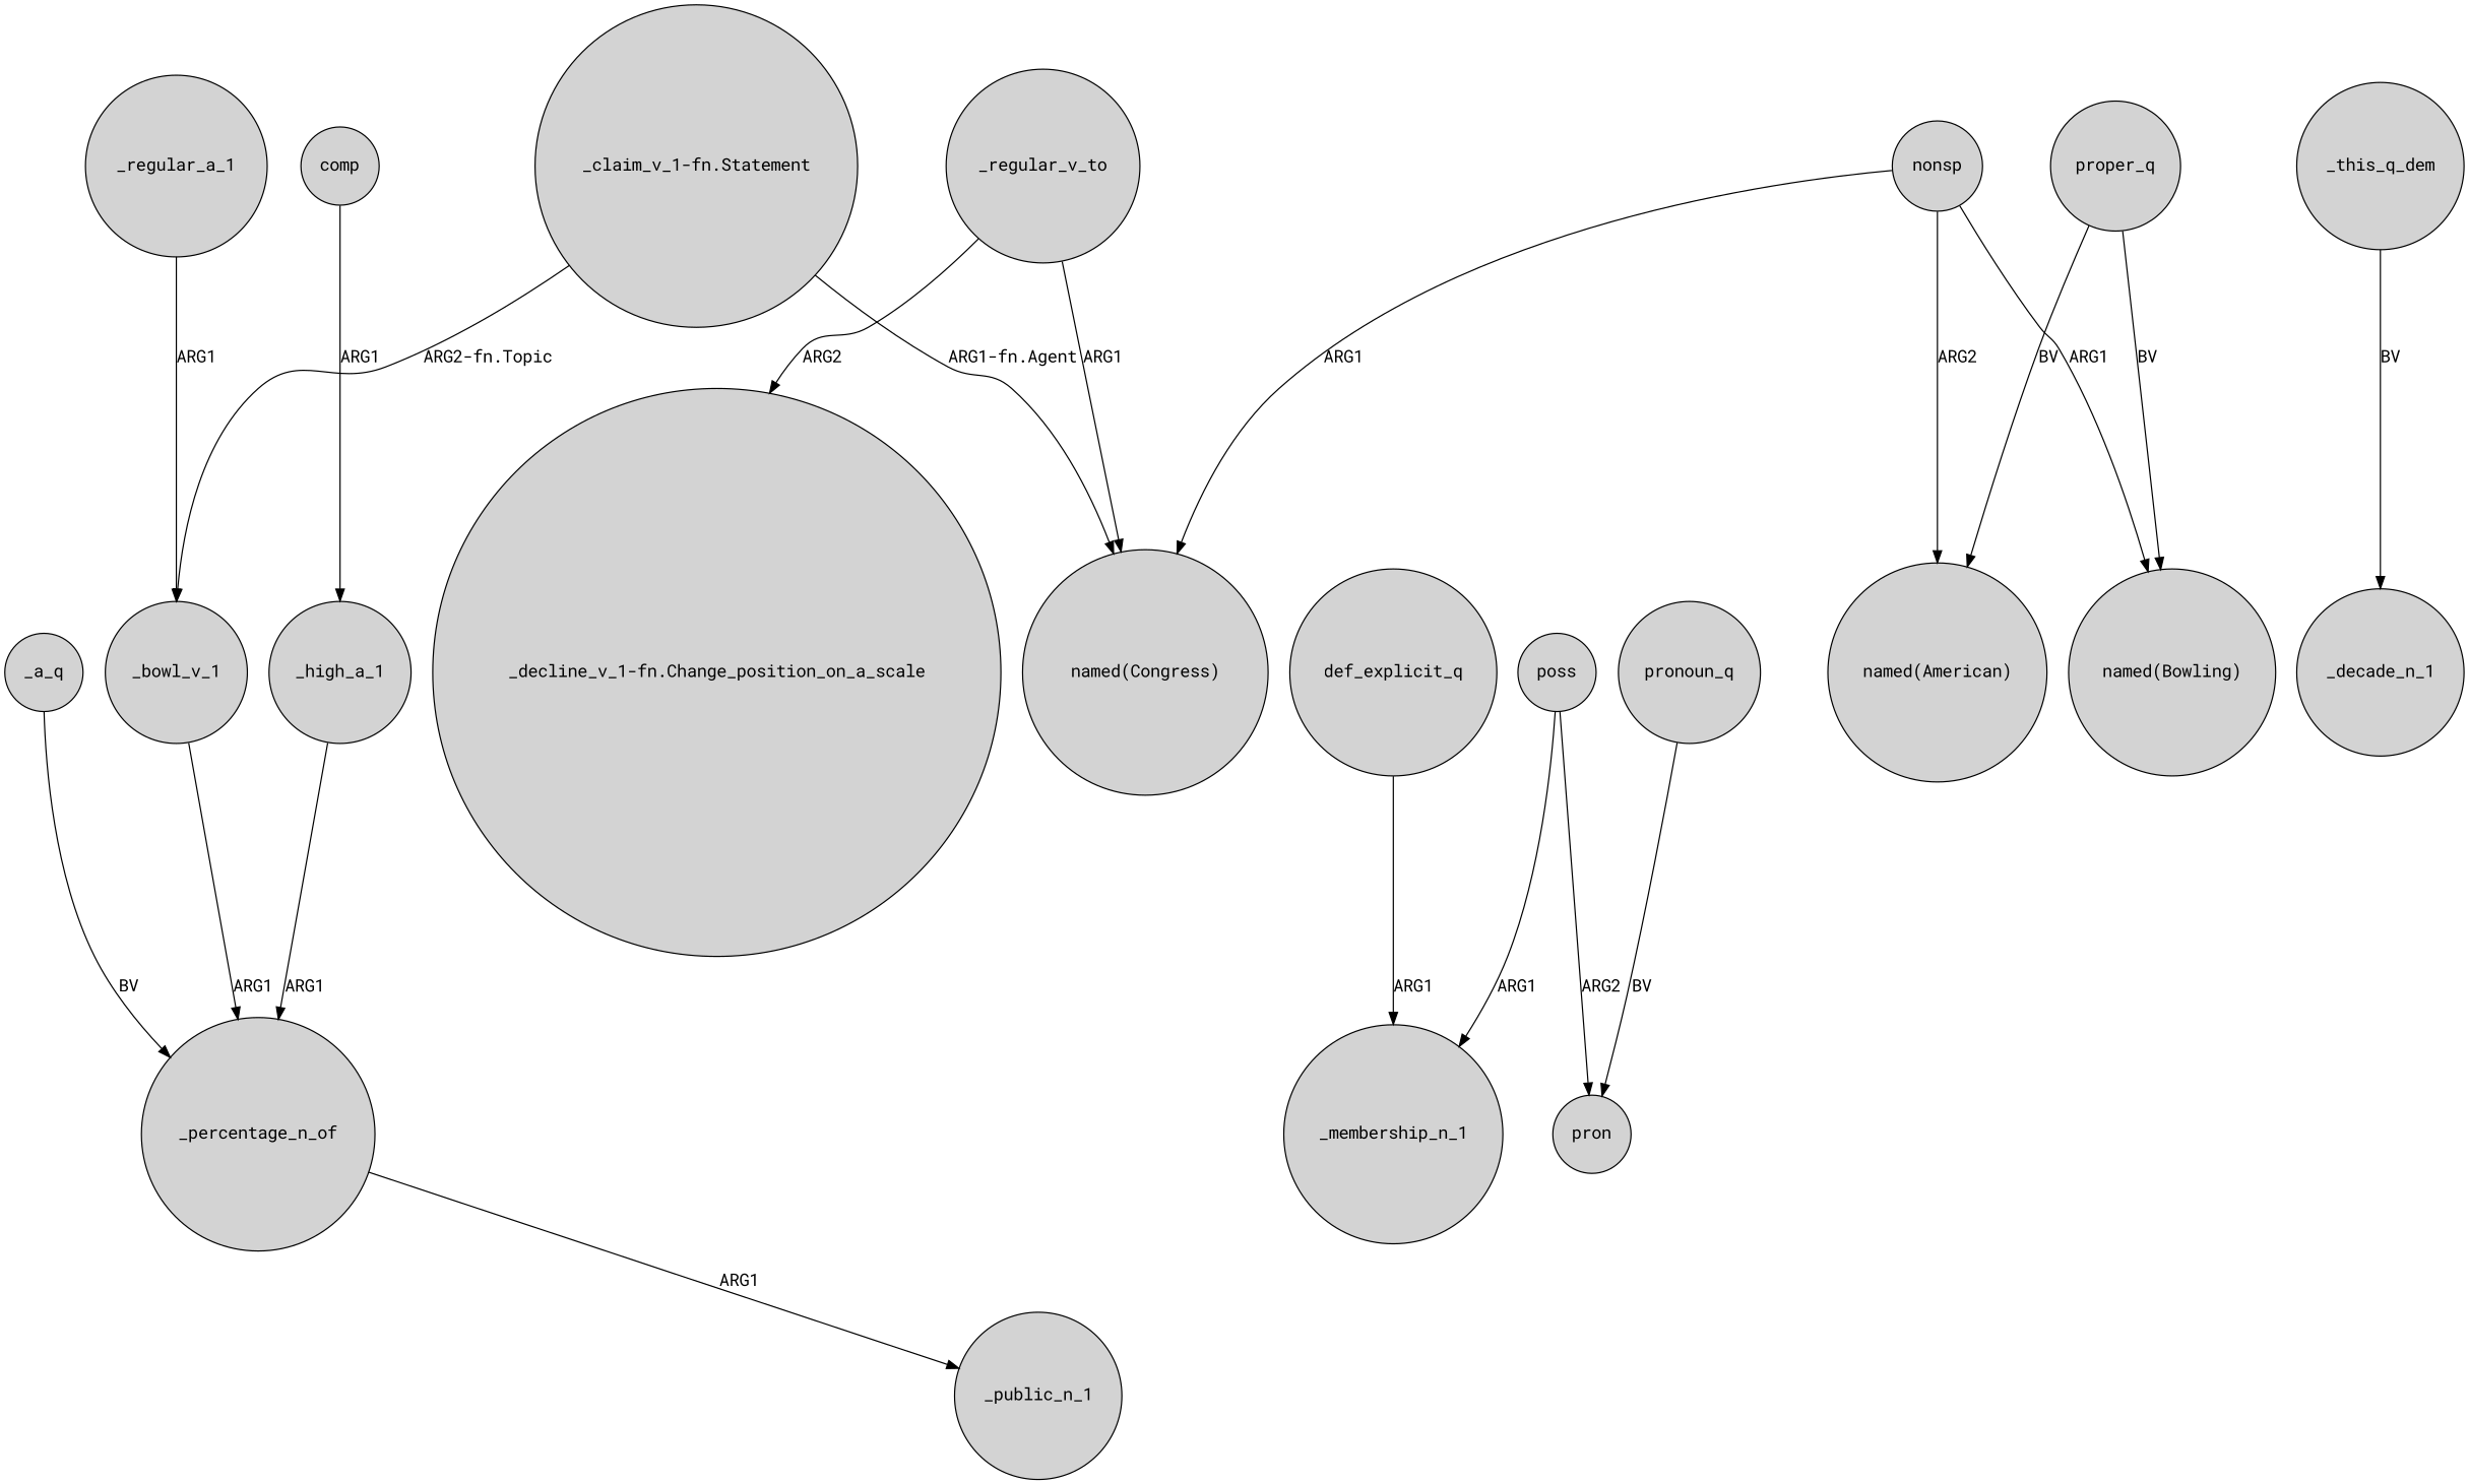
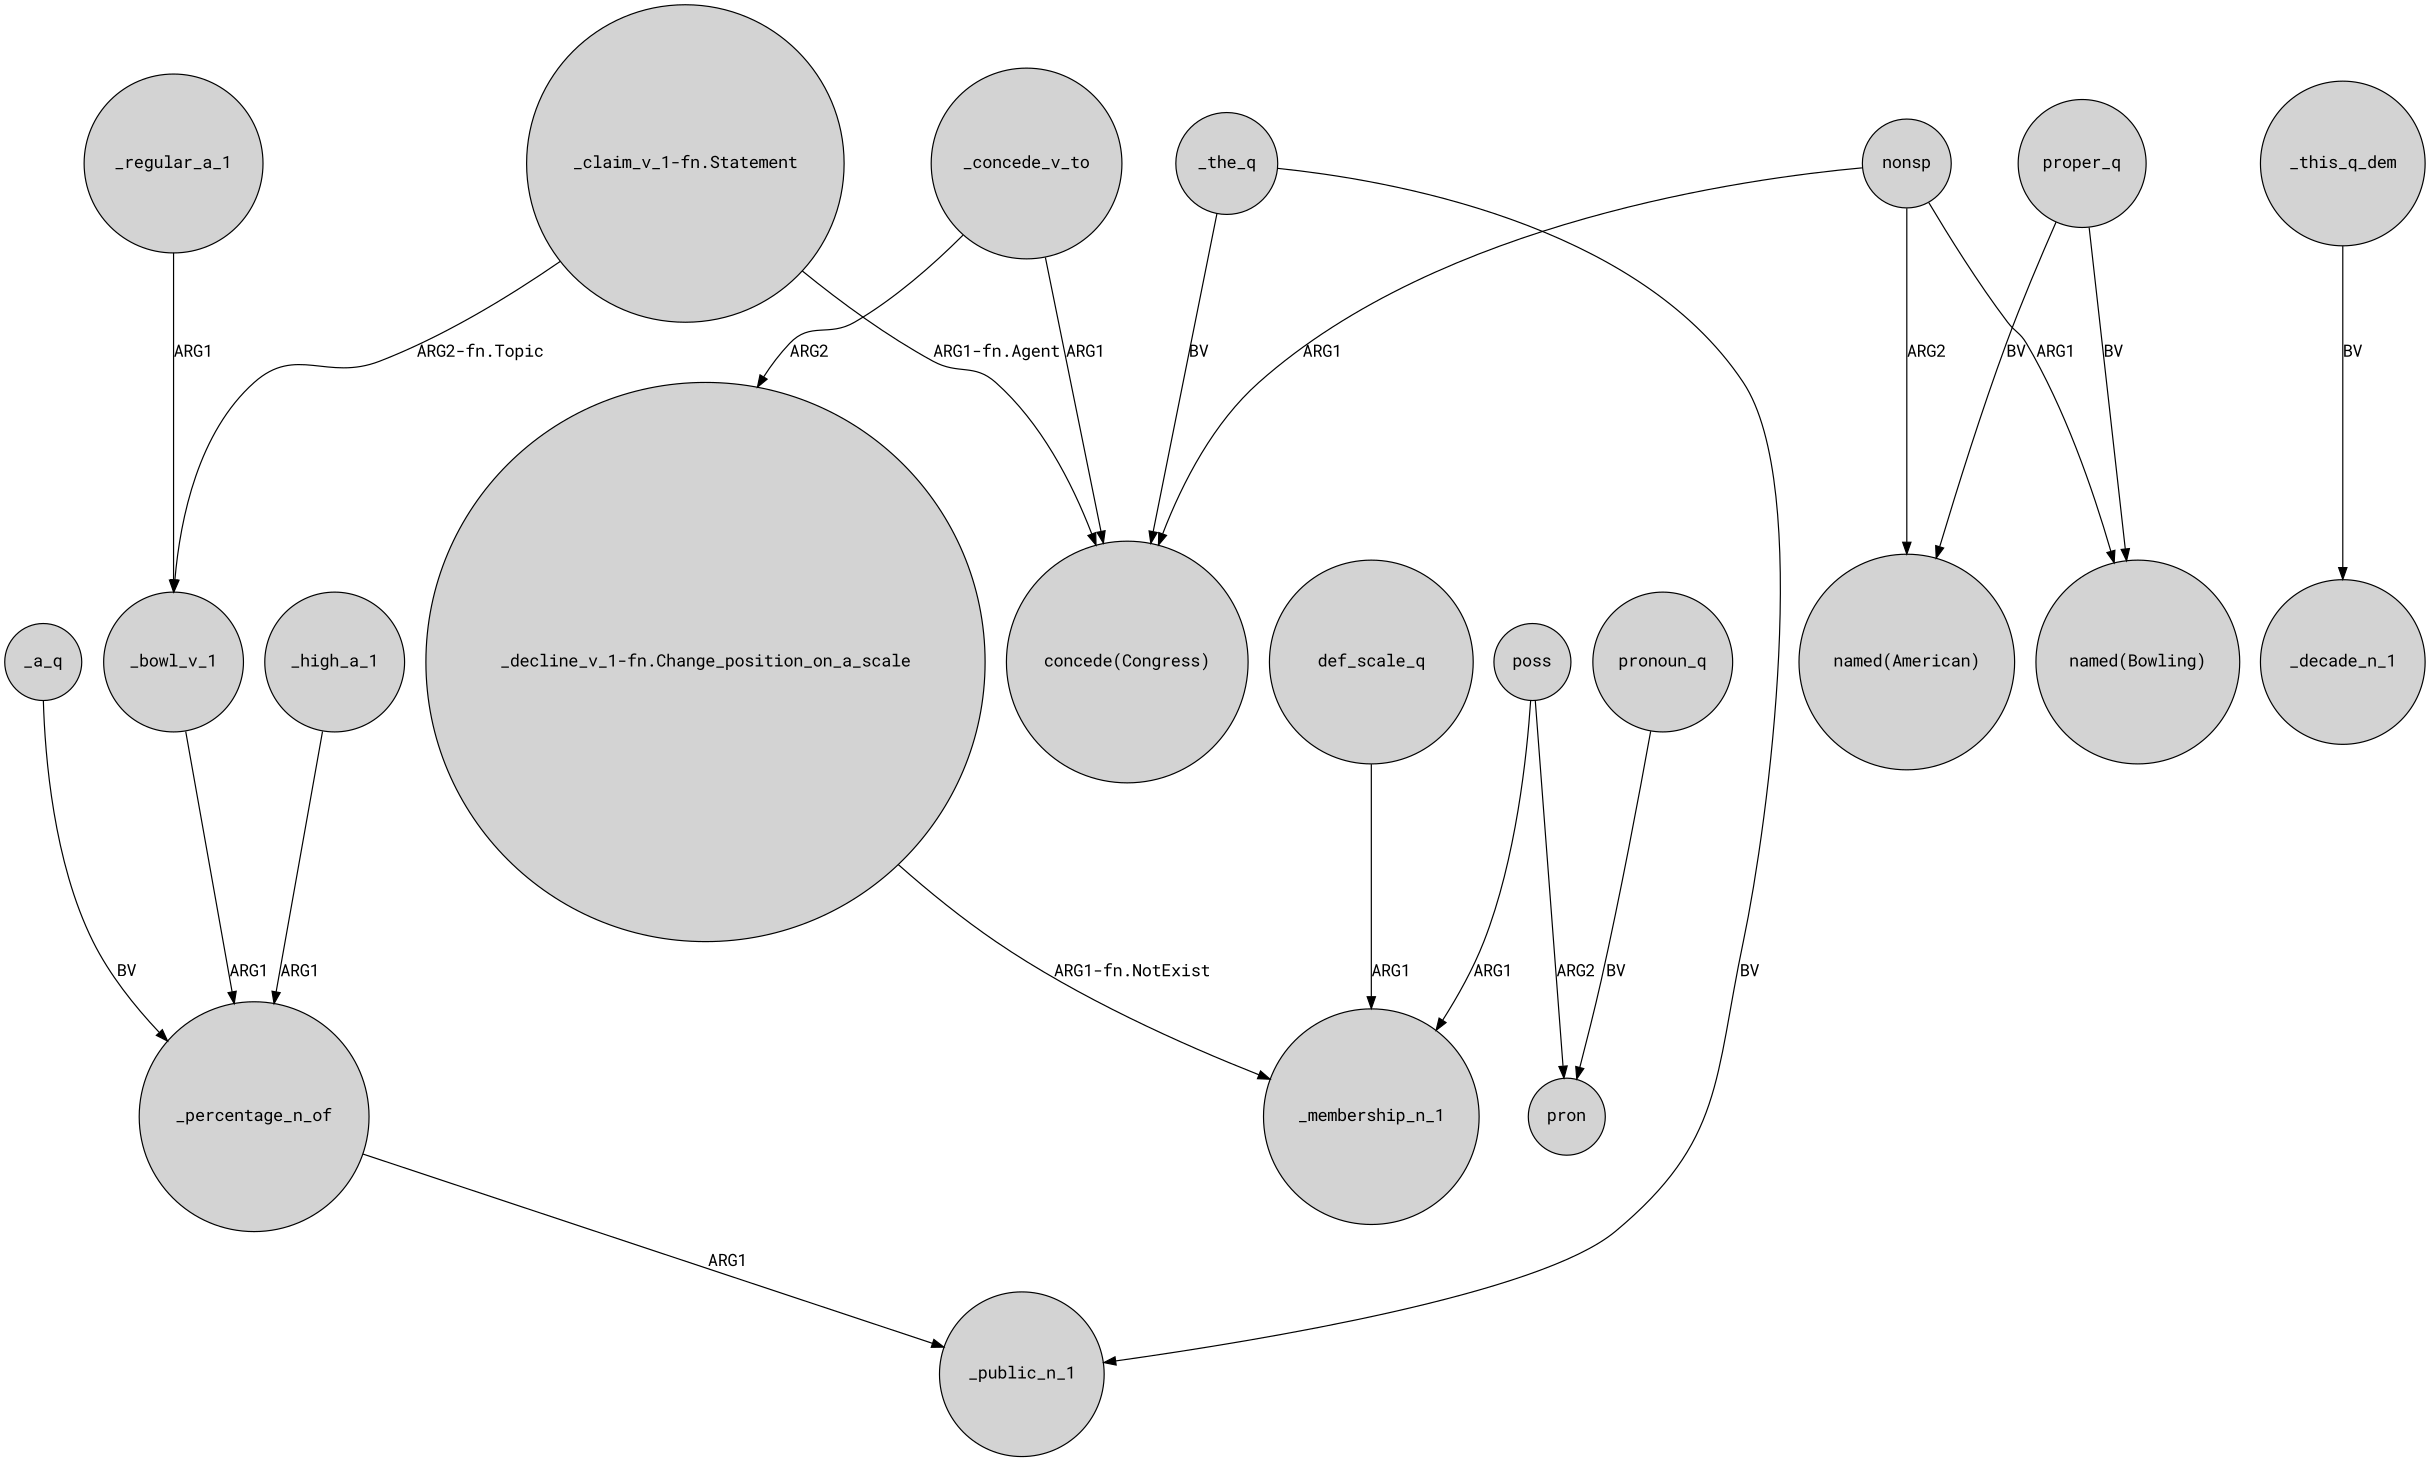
  digraph {
    fontname="Roboto Mono"
    node [fontname="Roboto Mono" shape=circle style=filled]
    edge [fontname="Roboto Mono"]
    _a_q
    _percentage_n_of
    _public_n_1
    _bowl_v_1
    poss
    pron
    _membership_n_1
-   _concede_v_to [label=_regular_v_to]
+   _concede_v_to
    "_decline_v_1-fn.Change_position_on_a_scale"
-   "named(Congress)"
+   "named(Congress)" [label="concede(Congress)"]
    proper_q
    "named(American)"
    "named(Bowling)"
    "_claim_v_1-fn.Statement"
-   comp
    _high_a_1
-   def_explicit_q
+   def_explicit_q [label=def_scale_q]
    _this_q_dem
    _decade_n_1
    n20 [label=nonsp]
    pronoun_q
+   _the_q
    _regular_a_1
    _a_q -> _percentage_n_of [label=BV]
    _percentage_n_of -> _public_n_1 [label=ARG1]
    _bowl_v_1 -> _percentage_n_of [label=ARG1]
    poss -> pron [label=ARG2]
    poss -> _membership_n_1 [label=ARG1]
    _concede_v_to -> "_decline_v_1-fn.Change_position_on_a_scale" [label=ARG2]
    _concede_v_to -> "named(Congress)" [label=ARG1]
+   "_decline_v_1-fn.Change_position_on_a_scale" -> _membership_n_1 [label="ARG1-fn.NotExist"]
    proper_q -> "named(American)" [label=BV]
    proper_q -> "named(Bowling)" [label=BV]
    "_claim_v_1-fn.Statement" -> _bowl_v_1 [label="ARG2-fn.Topic"]
    "_claim_v_1-fn.Statement" -> "named(Congress)" [label="ARG1-fn.Agent"]
-   comp -> _high_a_1 [label=ARG1]
    _high_a_1 -> _percentage_n_of [label=ARG1]
    def_explicit_q -> _membership_n_1 [label=ARG1]
    _this_q_dem -> _decade_n_1 [label=BV]
    n20 -> "named(Congress)" [label=ARG1]
    n20 -> "named(American)" [label=ARG2]
    n20 -> "named(Bowling)" [label=ARG1]
    pronoun_q -> pron [label=BV]
+   _the_q -> _public_n_1 [label=BV]
+   _the_q -> "named(Congress)" [label=BV]
    _regular_a_1 -> _bowl_v_1 [label=ARG1]
  }
